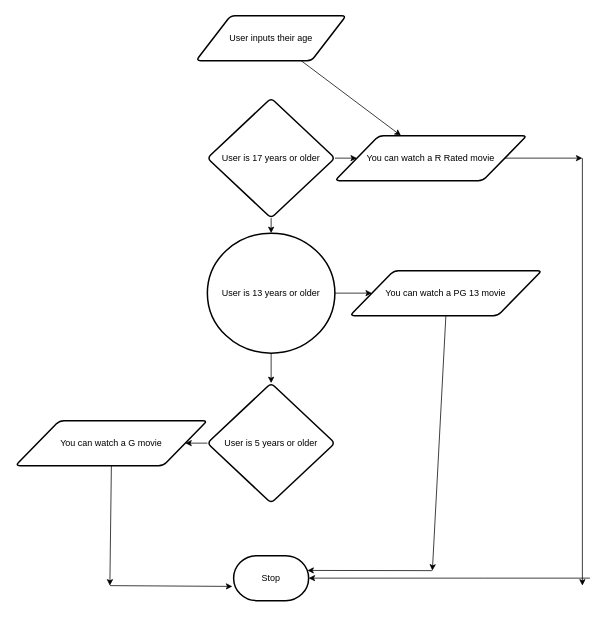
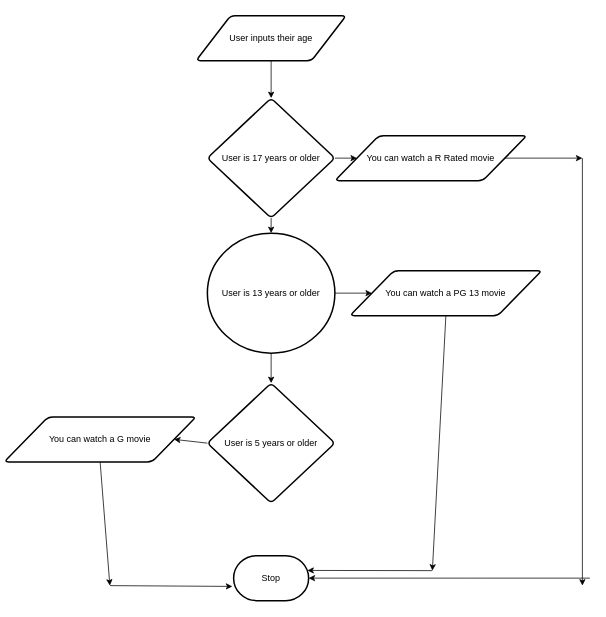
  <mxCell id="0" />
  <mxCell id="1" parent="0" />
- <mxCell id="2" value="" style="edgeStyle=none;html=1;" edge="1" parent="1" source="3" target="14"><mxGeometry relative="1" as="geometry" /></mxCell>
+ <mxCell id="2" value="" style="edgeStyle=none;html=1;" edge="1" parent="1" source="3" target="7"><mxGeometry relative="1" as="geometry" /></mxCell>
  <mxCell id="3" value="User inputs their age" style="shape=parallelogram;html=1;strokeWidth=2;perimeter=parallelogramPerimeter;whiteSpace=wrap;rounded=1;arcSize=12;size=0.23;" parent="1" vertex="1"><mxGeometry x="261" y="20" width="200" height="60" as="geometry" /></mxCell>
  <mxCell id="4" value="Stop" style="strokeWidth=2;html=1;shape=mxgraph.flowchart.terminator;whiteSpace=wrap;" parent="1" vertex="1"><mxGeometry x="311" y="740" width="100" height="60" as="geometry" /></mxCell>
  <mxCell id="5" style="edgeStyle=none;html=1;exitX=0.5;exitY=1;exitDx=0;exitDy=0;entryX=0.5;entryY=0;entryDx=0;entryDy=0;" edge="1" parent="1" source="7" target="10"><mxGeometry relative="1" as="geometry" /></mxCell>
  <mxCell id="6" style="edgeStyle=none;html=1;exitX=1;exitY=0.5;exitDx=0;exitDy=0;" edge="1" parent="1" source="7" target="14"><mxGeometry relative="1" as="geometry" /></mxCell>
  <mxCell id="7" value="User is 17 years or older" style="rhombus;whiteSpace=wrap;html=1;strokeWidth=2;rounded=1;arcSize=12;" vertex="1" parent="1"><mxGeometry x="276" y="130" width="170" height="160" as="geometry" /></mxCell>
  <mxCell id="8" style="edgeStyle=none;html=1;exitX=0.5;exitY=1;exitDx=0;exitDy=0;entryX=0.5;entryY=0;entryDx=0;entryDy=0;" edge="1" parent="1" source="10" target="12"><mxGeometry relative="1" as="geometry" /></mxCell>
  <mxCell id="9" style="edgeStyle=none;html=1;exitX=1;exitY=0.5;exitDx=0;exitDy=0;" edge="1" parent="1" source="10" target="16"><mxGeometry relative="1" as="geometry" /></mxCell>
  <mxCell id="10" value="User is 13 years or older" style="ellipse;whiteSpace=wrap;html=1;strokeWidth=2;arcSize=12;" vertex="1" parent="1"><mxGeometry x="276" y="310" width="170" height="160" as="geometry" /></mxCell>
  <mxCell id="11" style="edgeStyle=none;html=1;exitX=0;exitY=0.5;exitDx=0;exitDy=0;entryX=1;entryY=0.5;entryDx=0;entryDy=0;" edge="1" parent="1" source="12" target="18"><mxGeometry relative="1" as="geometry" /></mxCell>
  <mxCell id="12" value="User is 5 years or older" style="rhombus;whiteSpace=wrap;html=1;strokeWidth=2;rounded=1;arcSize=12;" vertex="1" parent="1"><mxGeometry x="276" y="510" width="170" height="160" as="geometry" /></mxCell>
  <mxCell id="13" style="edgeStyle=none;html=1;exitX=1;exitY=0.5;exitDx=0;exitDy=0;" edge="1" parent="1" source="14"><mxGeometry relative="1" as="geometry"><mxPoint x="776" y="210" as="targetPoint" /></mxGeometry></mxCell>
  <mxCell id="14" value="You can watch a R Rated movie" style="shape=parallelogram;html=1;strokeWidth=2;perimeter=parallelogramPerimeter;whiteSpace=wrap;rounded=1;arcSize=12;size=0.23;" vertex="1" parent="1"><mxGeometry x="446" y="180" width="256" height="60" as="geometry" /></mxCell>
  <mxCell id="15" style="edgeStyle=none;html=1;exitX=0.5;exitY=1;exitDx=0;exitDy=0;" edge="1" parent="1" source="16"><mxGeometry relative="1" as="geometry"><mxPoint x="576" y="760" as="targetPoint" /></mxGeometry></mxCell>
  <mxCell id="16" value="You can watch a PG 13 movie" style="shape=parallelogram;html=1;strokeWidth=2;perimeter=parallelogramPerimeter;whiteSpace=wrap;rounded=1;arcSize=12;size=0.23;" vertex="1" parent="1"><mxGeometry x="466" y="360" width="256" height="60" as="geometry" /></mxCell>
  <mxCell id="17" style="edgeStyle=none;html=1;exitX=0.5;exitY=1;exitDx=0;exitDy=0;" edge="1" parent="1" source="18"><mxGeometry relative="1" as="geometry"><mxPoint x="146" y="780" as="targetPoint" /></mxGeometry></mxCell>
- <mxCell id="18" value="You can watch a G movie" style="shape=parallelogram;html=1;strokeWidth=2;perimeter=parallelogramPerimeter;whiteSpace=wrap;rounded=1;arcSize=12;size=0.23;" vertex="1" parent="1"><mxGeometry x="20" y="560" width="256" height="60" as="geometry" /></mxCell>
+ <mxCell id="18" value="You can watch a G movie" style="shape=parallelogram;html=1;strokeWidth=2;perimeter=parallelogramPerimeter;whiteSpace=wrap;rounded=1;arcSize=12;size=0.23;" vertex="1" parent="1"><mxGeometry x="5" y="555" width="256" height="60" as="geometry" /></mxCell>
  <mxCell id="19" style="edgeStyle=none;html=1;entryX=-0.017;entryY=0.684;entryDx=0;entryDy=0;entryPerimeter=0;" edge="1" parent="1" target="4"><mxGeometry relative="1" as="geometry"><mxPoint x="326" y="700" as="targetPoint" /><mxPoint x="146" y="780" as="sourcePoint" /></mxGeometry></mxCell>
  <mxCell id="20" style="edgeStyle=none;html=1;" edge="1" parent="1"><mxGeometry relative="1" as="geometry"><mxPoint x="776" y="780" as="targetPoint" /><mxPoint x="776" y="210" as="sourcePoint" /></mxGeometry></mxCell>
  <mxCell id="21" style="edgeStyle=none;html=1;entryX=1;entryY=0.5;entryDx=0;entryDy=0;entryPerimeter=0;" edge="1" parent="1" target="4"><mxGeometry relative="1" as="geometry"><mxPoint x="699.44" y="750" as="targetPoint" /><mxPoint x="786" y="770" as="sourcePoint" /><Array as="points"><mxPoint x="636" y="770" /></Array></mxGeometry></mxCell>
  <mxCell id="22" style="edgeStyle=none;html=1;entryX=0.984;entryY=0.329;entryDx=0;entryDy=0;entryPerimeter=0;" edge="1" parent="1" target="4"><mxGeometry relative="1" as="geometry"><mxPoint x="569.44" y="760" as="targetPoint" /><mxPoint x="576" y="760" as="sourcePoint" /></mxGeometry></mxCell>
